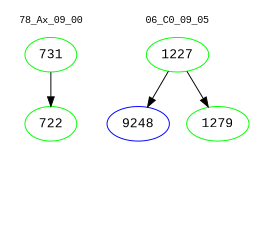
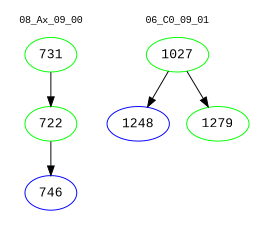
  digraph {
    fontname="Liberation Mono"
    node [color=green fontname="Liberation Mono"]
    edge [color=black fontname="Liberation Mono"]
    n1 [label=722]
+   n2 [color=blue label=746]
    n3 [label=731]
-   n4 [label=1227]
-   n5 [color=blue label=9248]
+   n4 [label=1027]
+   n5 [color=blue label=1248]
    n6 [label=1279]
    subgraph cluster_1 {
      color=white
      fontsize=10
-     label="78_Ax_09_00"
+     label="08_Ax_09_00"
      n1
+     n2
      n3
    }
    subgraph cluster_2 {
      color=white
      fontsize=10
-     label="06_C0_09_05"
+     label="06_C0_09_01"
      n4
      n5
      n6
    }
+   n1 -> n2
    n3 -> n1
    n4 -> n5
    n4 -> n6
  }
